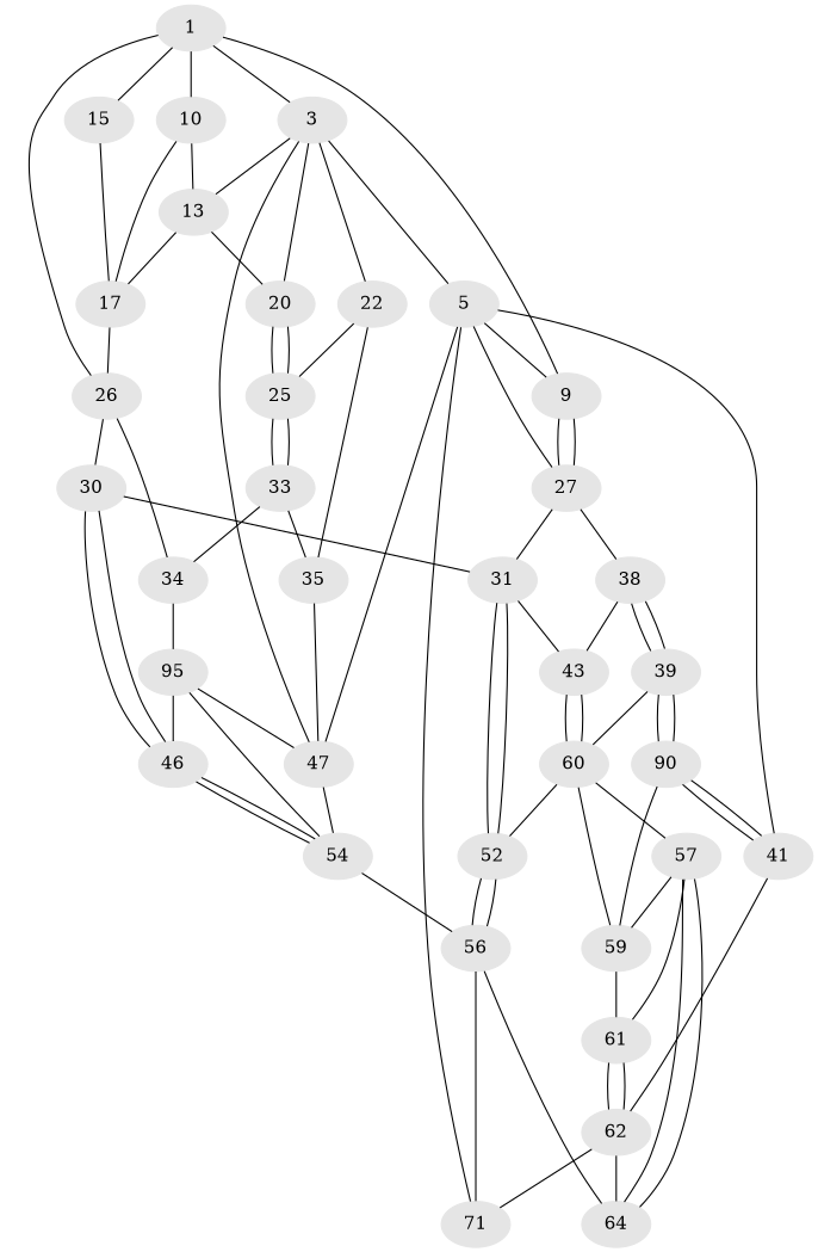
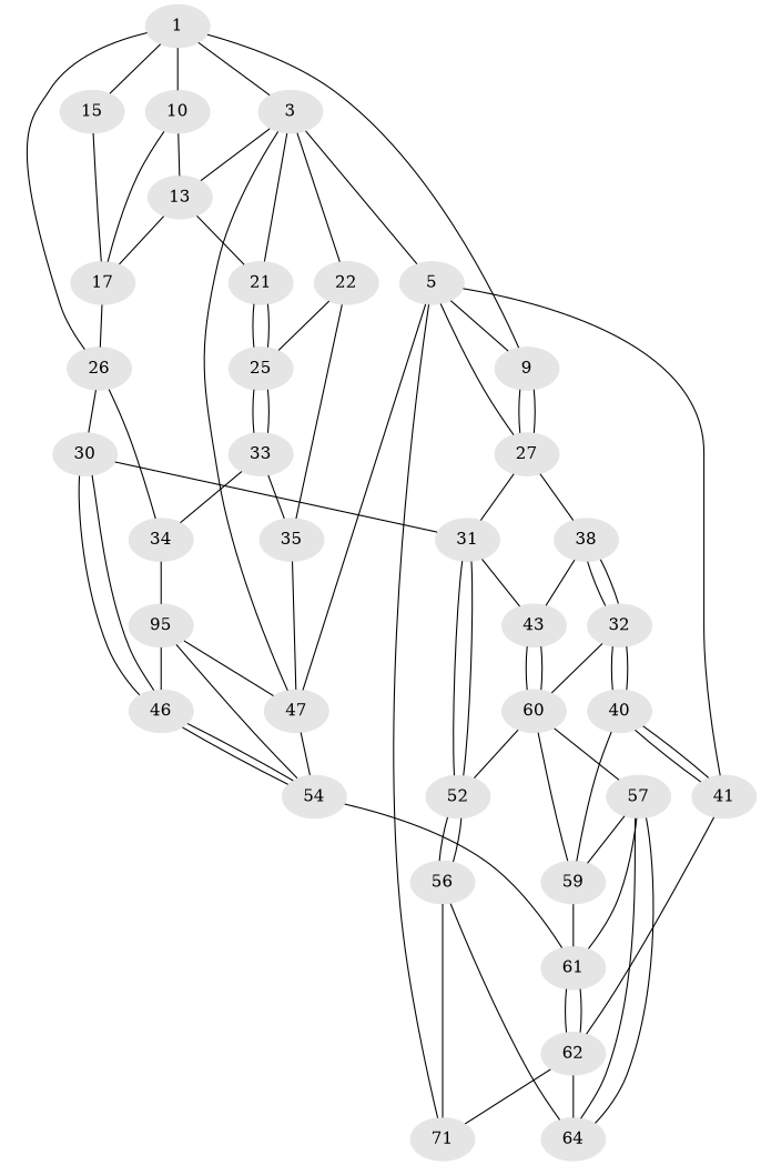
  graph {
    node [color=gray90 style=filled]
    1 [super="+2+7"]
    3 [super="+4+12"]
    9
    10 [super="+14"]
    15
    26 [super="+29"]
    5 [super="+42+6"]
    13 [super="+18"]
-   21 [label=20]
+   21
    22 [super="+24+23"]
    47 [super="+68+48"]
    27 [super="+28"]
    17 [super="+19"]
    30
    34 [super="+44"]
    41
    71
    25
    35 [super="+36"]
    54 [super="+55"]
    31 [super="+32"]
    38
    62 [super="+63"]
    33 [super="+37"]
    46
    n26 [label=95 super="+49"]
    43
    52
-   39
+   39 [label=32]
    n30 [label=60 super="+51+53"]
    56 [super="+66"]
-   40 [label=90]
+   40
    59 [super="+60"]
    57 [super="+58"]
    61
    64 [super="+65"]
    1 -- 3
    1 -- 9
    1 -- 10 [weight=2]
    1 -- 15 [weight=2]
    1 -- 26
    3 -- 5
    3 -- 13
    3 -- 21
    3 -- 22 [weight=2]
    3 -- 47
    9 -- 27
    9 -- 27
    10 -- 13
    10 -- 17
    15 -- 17
    26 -- 30
    26 -- 34
    5 -- 9
    5 -- 47 [weight=2]
    5 -- 27
    5 -- 41
    5 -- 71
    13 -- 21
    13 -- 17
    21 -- 25
    21 -- 25
    22 -- 25
    22 -- 35 [weight=2]
    47 -- 54
    27 -- 31
    27 -- 38
    17 -- 26
    30 -- 31
    30 -- 46
    30 -- 46
    34 -- n26
    41 -- 62
    25 -- 33
    25 -- 33
    35 -- 47
-   54 -- 56 [weight=2]
+   54 -- 61 [weight=2]
    31 -- 43
    31 -- 52
    31 -- 52
    38 -- 43
    38 -- 39
    38 -- 39
    62 -- 71
    62 -- 64 [weight=2]
    33 -- 34 [weight=2]
    33 -- 35
    46 -- 54
    46 -- 54
    n26 -- 47
    n26 -- 54
    n26 -- 46
    43 -- n30
    43 -- n30
    52 -- 56
    52 -- 56
    39 -- n30
    39 -- 40
    39 -- 40
    n30 -- 52
    n30 -- 59
    n30 -- 57
    56 -- 71
    56 -- 64
    40 -- 41
    40 -- 41
    40 -- 59
    59 -- 61
    57 -- 59
    57 -- 61
    57 -- 64
    57 -- 64
    61 -- 62
    61 -- 62
  }
